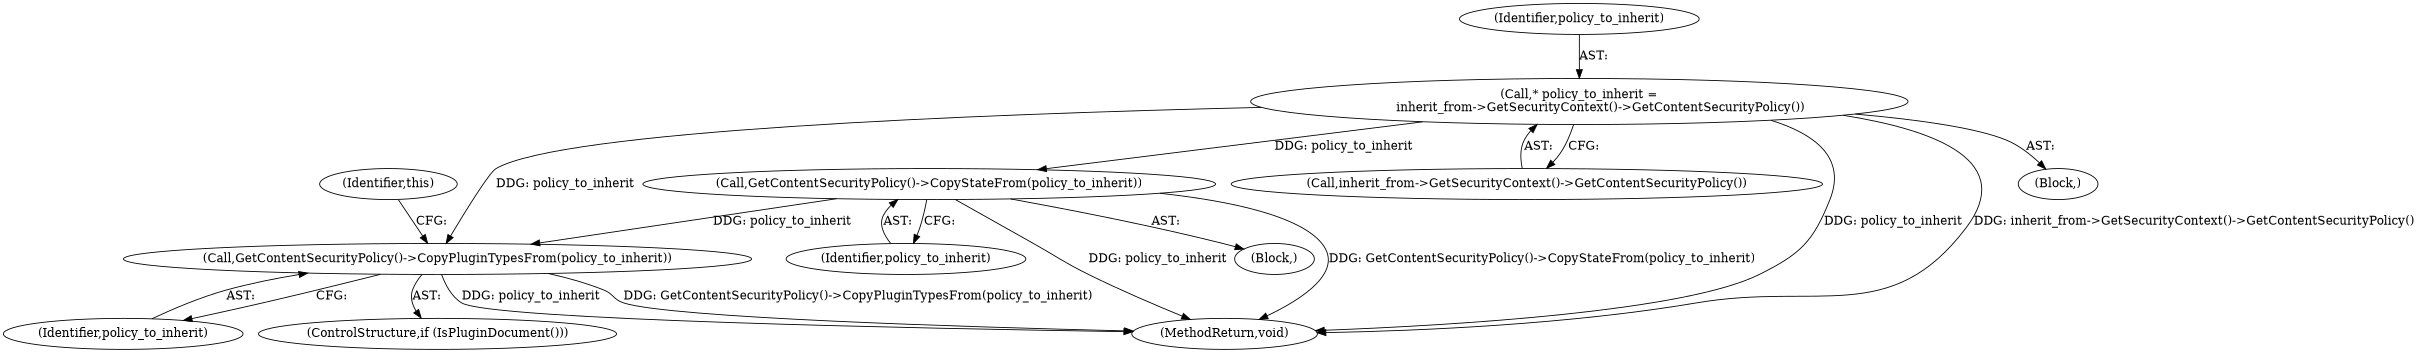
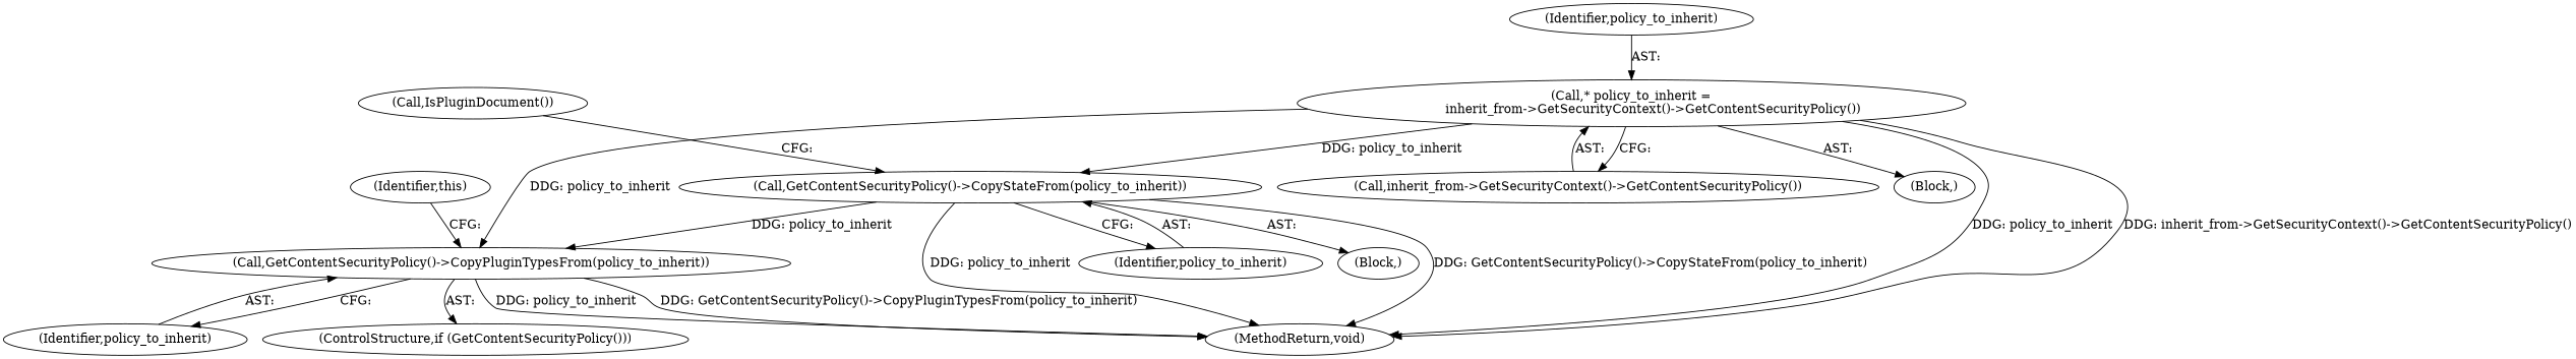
  digraph {
    n1 [label="(Call,* policy_to_inherit =\n           inherit_from->GetSecurityContext()->GetContentSecurityPolicy())"]
    n2 [label="(Call,GetContentSecurityPolicy()->CopyStateFrom(policy_to_inherit))"]
    n3 [label="(Call,GetContentSecurityPolicy()->CopyPluginTypesFrom(policy_to_inherit))"]
    n4 [label="(Call,inherit_from->GetSecurityContext()->GetContentSecurityPolicy())"]
    n5 [label="(MethodReturn,void)"]
    n6 [label="(Block,)"]
    n7 [label="(Block,)"]
    n8 [label="(Identifier,policy_to_inherit)"]
    n9 [label="(Identifier,policy_to_inherit)"]
-   n10 [label="(ControlStructure,if (IsPluginDocument()))"]
+   n10 [label="(ControlStructure,if (GetContentSecurityPolicy()))"]
    n11 [label="(Identifier,policy_to_inherit)"]
+   n12 [label="(Call,IsPluginDocument())"]
    n13 [label="(Identifier,this)"]
    n1 -> n2 [label="DDG: policy_to_inherit"]
    n1 -> n3 [label="DDG: policy_to_inherit"]
    n1 -> n4 [label="CFG: "]
    n1 -> n5 [label="DDG: policy_to_inherit"]
    n1 -> n5 [label="DDG: inherit_from->GetSecurityContext()->GetContentSecurityPolicy()"]
    n1 -> n6 [label="AST: "]
    n2 -> n3 [label="DDG: policy_to_inherit"]
    n2 -> n5 [label="DDG: GetContentSecurityPolicy()->CopyStateFrom(policy_to_inherit)"]
    n2 -> n5 [label="DDG: policy_to_inherit"]
    n2 -> n7 [label="AST: "]
    n2 -> n8 [label="CFG: "]
    n3 -> n5 [label="DDG: GetContentSecurityPolicy()->CopyPluginTypesFrom(policy_to_inherit)"]
    n3 -> n5 [label="DDG: policy_to_inherit"]
    n3 -> n9 [label="CFG: "]
    n3 -> n10 [label="AST: "]
    n4 -> n1 [label="AST: "]
    n8 -> n2 [label="AST: "]
    n9 -> n3 [label="AST: "]
    n11 -> n1 [label="AST: "]
+   n12 -> n2 [label="CFG: "]
    n13 -> n3 [label="CFG: "]
  }
